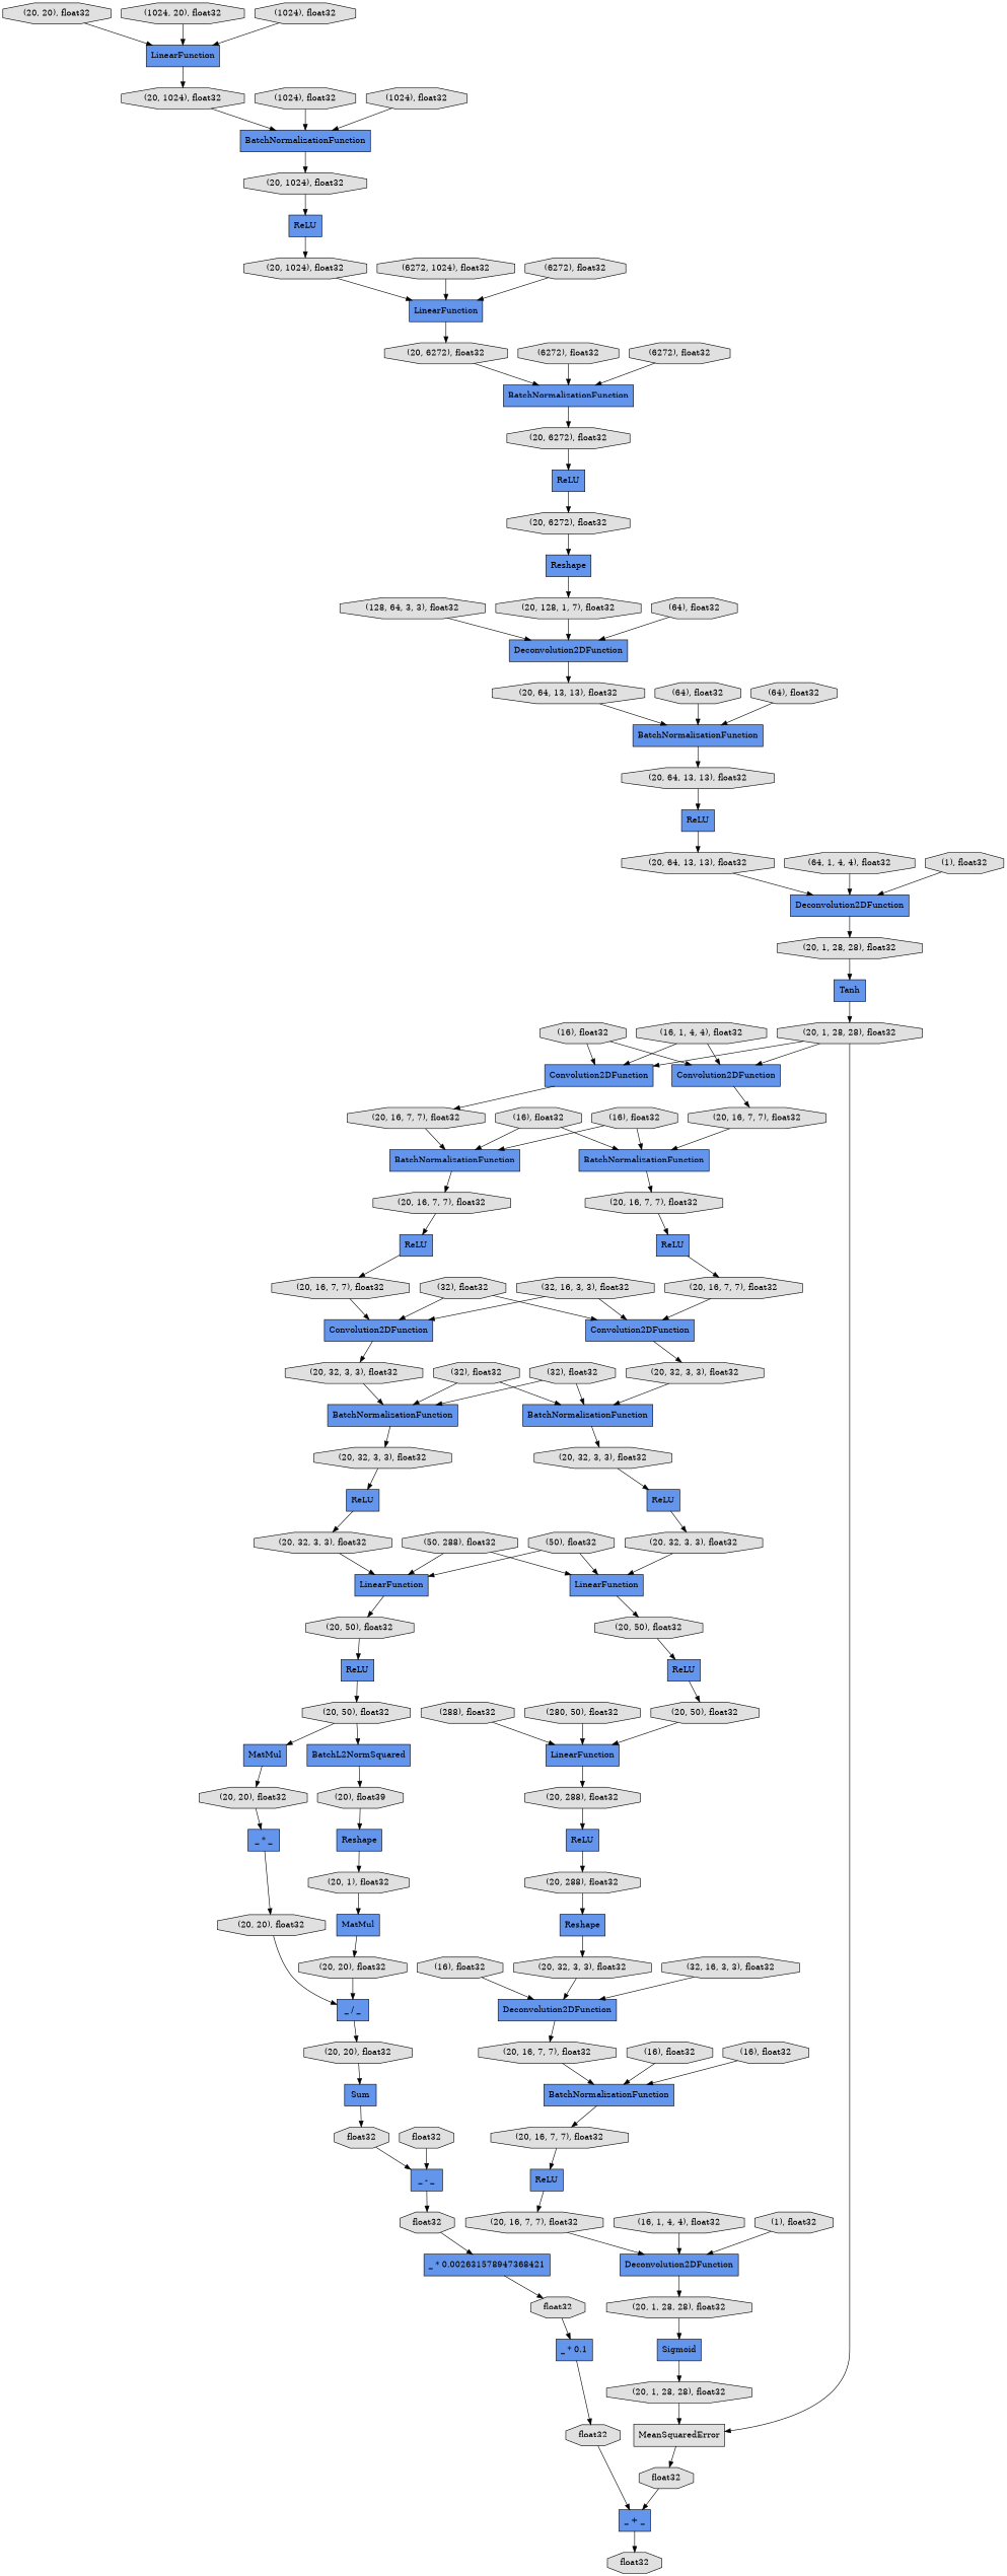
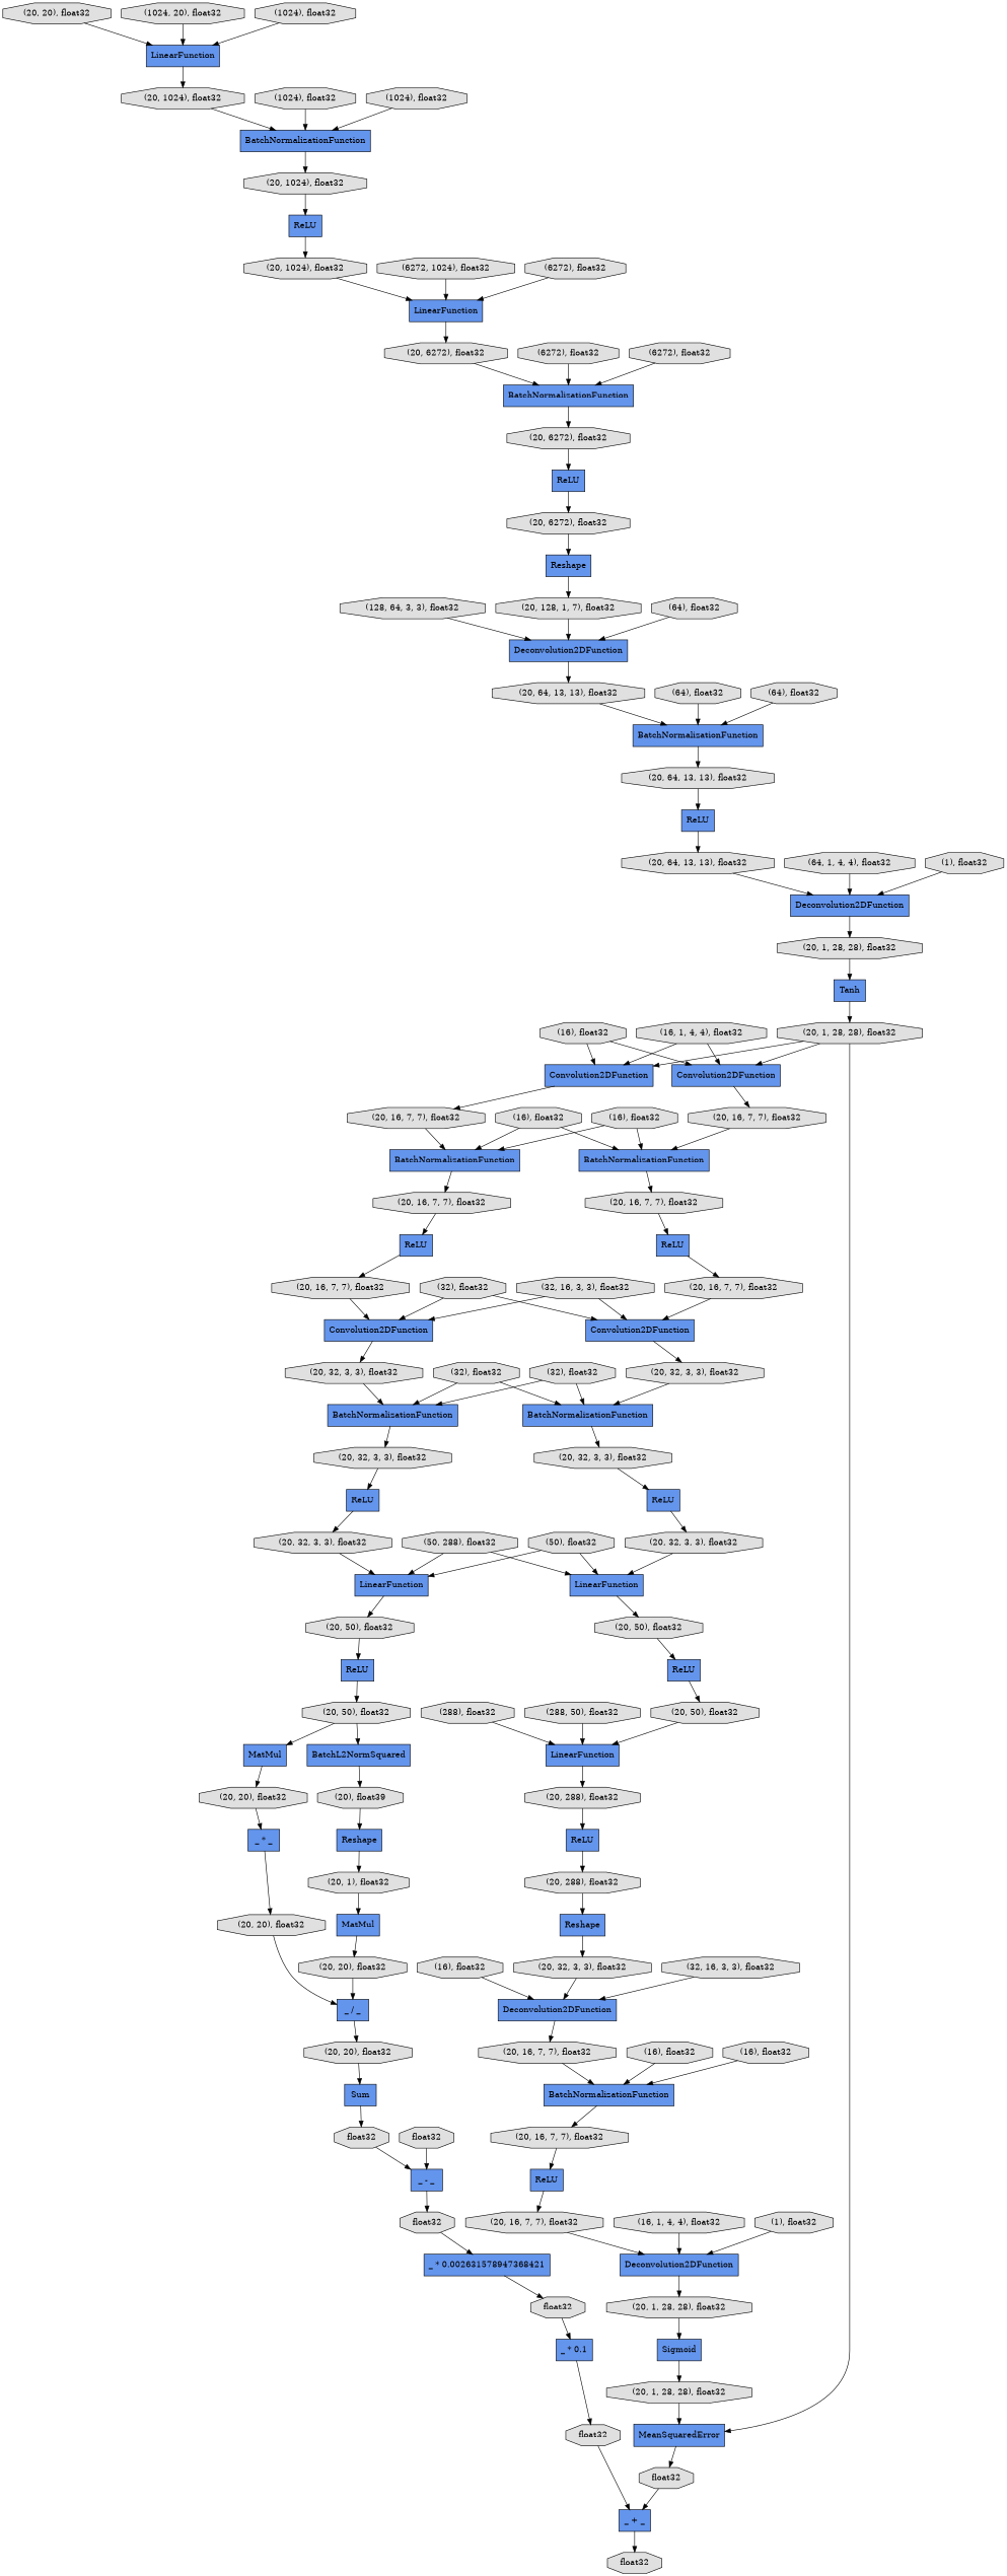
  digraph {
    rankdir=TB
    node [fillcolor="#E0E0E0" shape=octagon style=filled]
    n1 [label=float32]
    n2 [fillcolor="#6495ED" label="_ + _" shape=record]
    n3 [label=float32]
    n4 [label="(50), float32"]
    n5 [fillcolor="#6495ED" label=LinearFunction shape=record]
    n6 [fillcolor="#6495ED" label=LinearFunction shape=record]
    n7 [label="(20, 50), float32"]
    n8 [label="(20, 50), float32"]
    n9 [label="(20, 16, 7, 7), float32"]
    n10 [fillcolor="#6495ED" label=ReLU shape=record]
    n11 [label="(20, 16, 7, 7), float32"]
-   n12 [label="(280, 50), float32"]
+   n12 [label="(288, 50), float32"]
    n13 [fillcolor="#6495ED" label=LinearFunction shape=record]
    n14 [label="(20, 288), float32"]
    n15 [fillcolor="#6495ED" label=Deconvolution2DFunction shape=record]
    n16 [label="(20, 1, 28, 28), float32"]
    n17 [fillcolor="#6495ED" label=Sigmoid shape=record]
    n18 [label="(20, 1, 28, 28), float32"]
-   n19 [label=MeanSquaredError shape=record]
+   n19 [fillcolor="#6495ED" label=MeanSquaredError shape=record]
    n20 [label="(288), float32"]
    n21 [label=float32]
    n22 [label="(32, 16, 3, 3), float32"]
    n23 [fillcolor="#6495ED" label=Deconvolution2DFunction shape=record]
    n24 [label="(20, 16, 7, 7), float32"]
    n25 [fillcolor="#6495ED" label=BatchNormalizationFunction shape=record]
    n26 [label="(16), float32"]
    n27 [label="(16), float32"]
    n28 [label="(16, 1, 4, 4), float32"]
    n29 [label="(16), float32"]
    n30 [fillcolor="#6495ED" label=BatchNormalizationFunction shape=record]
    n31 [label="(20, 16, 7, 7), float32"]
    n32 [fillcolor="#6495ED" label=ReLU shape=record]
    n33 [label="(20, 32, 3, 3), float32"]
    n34 [fillcolor="#6495ED" label=ReLU shape=record]
    n35 [label="(20, 32, 3, 3), float32"]
    n36 [label="(1), float32"]
    n37 [fillcolor="#6495ED" label=Convolution2DFunction shape=record]
    n38 [label="(20, 16, 7, 7), float32"]
    n39 [label="(20, 16, 7, 7), float32"]
    n40 [fillcolor="#6495ED" label=Convolution2DFunction shape=record]
    n41 [label="(20, 32, 3, 3), float32"]
    n42 [fillcolor="#6495ED" label=BatchNormalizationFunction shape=record]
    n43 [label="(50, 288), float32"]
    n44 [label="(20, 50), float32"]
    n45 [fillcolor="#6495ED" label=MatMul shape=record]
    n46 [fillcolor="#6495ED" label=BatchL2NormSquared shape=record]
    n47 [label="(20, 20), float32"]
    n48 [label="(20), float39"]
    n49 [fillcolor="#6495ED" label=Reshape shape=record]
    n50 [label="(20, 1), float32"]
    n51 [fillcolor="#6495ED" label=ReLU shape=record]
    n52 [label="(128, 64, 3, 3), float32"]
    n53 [fillcolor="#6495ED" label=Deconvolution2DFunction shape=record]
    n54 [label="(20, 64, 13, 13), float32"]
    n55 [fillcolor="#6495ED" label=MatMul shape=record]
    n56 [label="(20, 20), float32"]
    n57 [fillcolor="#6495ED" label="_ / _" shape=record]
    n58 [fillcolor="#6495ED" label="_ * _" shape=record]
    n59 [label=float32]
    n60 [fillcolor="#6495ED" label="_ - _" shape=record]
    n61 [label=float32]
    n62 [label="(20, 20), float32"]
    n63 [fillcolor="#6495ED" label="_ * 0.1" shape=record]
    n64 [fillcolor="#6495ED" label="_ * 0.002631578947368421" shape=record]
    n65 [label=float32]
    n66 [label="(20, 20), float32"]
    n67 [fillcolor="#6495ED" label=Sum shape=record]
    n68 [label=float32]
    n69 [fillcolor="#6495ED" label=LinearFunction shape=record]
    n70 [label="(20, 1024), float32"]
    n71 [fillcolor="#6495ED" label=BatchNormalizationFunction shape=record]
    n72 [label="(20, 20), float32"]
    n73 [label="(20, 1024), float32"]
    n74 [fillcolor="#6495ED" label=ReLU shape=record]
    n75 [label="(20, 1024), float32"]
    n76 [label="(20, 6272), float32"]
    n77 [fillcolor="#6495ED" label=ReLU shape=record]
    n78 [label="(20, 6272), float32"]
    n79 [fillcolor="#6495ED" label=LinearFunction shape=record]
    n80 [label="(20, 6272), float32"]
    n81 [label="(1024, 20), float32"]
    n82 [fillcolor="#6495ED" label=BatchNormalizationFunction shape=record]
    n83 [label="(1024), float32"]
    n84 [label="(1024), float32"]
    n85 [label="(20, 1, 28, 28), float32"]
    n86 [fillcolor="#6495ED" label=Convolution2DFunction shape=record]
    n87 [label="(20, 16, 7, 7), float32"]
    n88 [fillcolor="#6495ED" label=BatchNormalizationFunction shape=record]
    n89 [label="(20, 16, 7, 7), float32"]
    n90 [fillcolor="#6495ED" label=ReLU shape=record]
    n91 [fillcolor="#6495ED" label=ReLU shape=record]
    n92 [label="(20, 64, 13, 13), float32"]
    n93 [fillcolor="#6495ED" label=Deconvolution2DFunction shape=record]
    n94 [label="(1024), float32"]
    n95 [label="(20, 128, 1, 7), float32"]
    n96 [label="(6272, 1024), float32"]
    n97 [label="(6272), float32"]
    n98 [label="(20, 16, 7, 7), float32"]
    n99 [fillcolor="#6495ED" label=Convolution2DFunction shape=record]
    n100 [label="(20, 32, 3, 3), float32"]
    n101 [fillcolor="#6495ED" label=Reshape shape=record]
    n102 [label="(6272), float32"]
    n103 [fillcolor="#6495ED" label=Tanh shape=record]
    n104 [label="(6272), float32"]
    n105 [fillcolor="#6495ED" label=BatchNormalizationFunction shape=record]
    n106 [label="(20, 64, 13, 13), float32"]
    n107 [label="(64), float32"]
    n108 [label="(20, 32, 3, 3), float32"]
    n109 [fillcolor="#6495ED" label=ReLU shape=record]
    n110 [label="(20, 32, 3, 3), float32"]
    n111 [label="(64), float32"]
    n112 [label="(64, 1, 4, 4), float32"]
    n113 [label="(20, 1, 28, 28), float32"]
    n114 [label="(64), float32"]
    n115 [fillcolor="#6495ED" label=BatchNormalizationFunction shape=record]
    n116 [label="(20, 50), float32"]
    n117 [label="(1), float32"]
    n118 [label="(20, 288), float32"]
    n119 [fillcolor="#6495ED" label=Reshape shape=record]
    n120 [label="(20, 32, 3, 3), float32"]
    n121 [label="(16, 1, 4, 4), float32"]
    n122 [label="(16), float32"]
    n123 [label="(16), float32"]
    n124 [fillcolor="#6495ED" label=ReLU shape=record]
    n125 [fillcolor="#6495ED" label=ReLU shape=record]
    n126 [label="(16), float32"]
    n127 [label="(32, 16, 3, 3), float32"]
    n128 [label="(32), float32"]
    n129 [label="(32), float32"]
    n130 [label="(32), float32"]
    n1 -> n2
    n2 -> n3
    n4 -> n5
    n4 -> n6
    n5 -> n7
    n6 -> n8
    n7 -> n51
    n8 -> n125
    n9 -> n10
    n10 -> n11
    n11 -> n15
    n12 -> n13
    n13 -> n14
    n14 -> n124
    n15 -> n16
    n16 -> n17
    n17 -> n18
    n18 -> n19
    n19 -> n21
    n20 -> n13
    n21 -> n2
    n22 -> n23
    n23 -> n24
    n24 -> n25
    n25 -> n9
    n26 -> n23
    n27 -> n25
    n28 -> n15
    n29 -> n25
    n30 -> n31
    n31 -> n32
    n32 -> n39
    n33 -> n34
    n34 -> n35
    n35 -> n5
    n36 -> n15
    n37 -> n38
    n38 -> n30
    n39 -> n40
    n40 -> n41
    n41 -> n42
    n42 -> n33
    n43 -> n5
    n43 -> n6
    n44 -> n45
    n44 -> n46
    n45 -> n47
    n46 -> n48
    n47 -> n58
    n48 -> n49
    n49 -> n50
    n50 -> n55
    n51 -> n44
    n52 -> n53
    n53 -> n54
    n54 -> n105
    n55 -> n56
    n56 -> n57
    n57 -> n66
    n58 -> n62
    n59 -> n60
    n60 -> n61
    n61 -> n64
    n62 -> n57
    n63 -> n1
    n64 -> n65
    n65 -> n63
    n66 -> n67
    n67 -> n59
    n68 -> n60
    n69 -> n70
    n70 -> n71
    n71 -> n73
    n72 -> n69
    n73 -> n74
    n74 -> n75
    n75 -> n79
    n76 -> n77
    n77 -> n78
    n78 -> n101
    n79 -> n80
    n80 -> n82
    n81 -> n69
    n82 -> n76
    n83 -> n69
    n84 -> n71
    n85 -> n19
    n85 -> n37
    n85 -> n86
    n86 -> n87
    n87 -> n88
    n88 -> n89
    n89 -> n90
    n90 -> n98
    n91 -> n92
    n92 -> n93
    n93 -> n113
    n94 -> n71
    n95 -> n53
    n96 -> n79
    n97 -> n79
    n98 -> n99
    n99 -> n100
    n100 -> n115
    n101 -> n95
    n102 -> n82
    n103 -> n85
    n104 -> n82
    n105 -> n106
    n106 -> n91
    n107 -> n53
    n108 -> n109
    n109 -> n110
    n110 -> n6
    n111 -> n105
    n112 -> n93
    n113 -> n103
    n114 -> n105
    n115 -> n108
    n116 -> n13
    n117 -> n93
    n118 -> n119
    n119 -> n120
    n120 -> n23
    n121 -> n37
    n121 -> n86
    n122 -> n37
    n122 -> n86
    n123 -> n30
    n123 -> n88
    n124 -> n118
    n125 -> n116
    n126 -> n30
    n126 -> n88
    n127 -> n40
    n127 -> n99
    n128 -> n40
    n128 -> n99
    n129 -> n42
    n129 -> n115
    n130 -> n42
    n130 -> n115
  }
